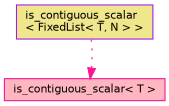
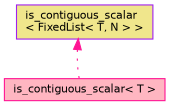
  digraph {
    node [fontname=Helvetica fontsize=10 shape=record style=filled]
    n1 [color=purple fillcolor=khaki fontcolor=black height=0.2 label="is_contiguous_scalar\l\< FixedList\< T, N \> \>" width=0.4]
    n2 [color=deeppink height=0.2 label="is_contiguous_scalar\< T \>" width=0.4 fillcolor=lightpink]
-   n2 -> n1 [color=deeppink dir=back fontname=Helvetica fontsize=10 labelfontname=Helvetica labelfontsize=10 style=dotted]
+   n1 -> n2 [color=deeppink dir=back fontname=Helvetica fontsize=10 labelfontname=Helvetica labelfontsize=10 style=dotted]
  }
